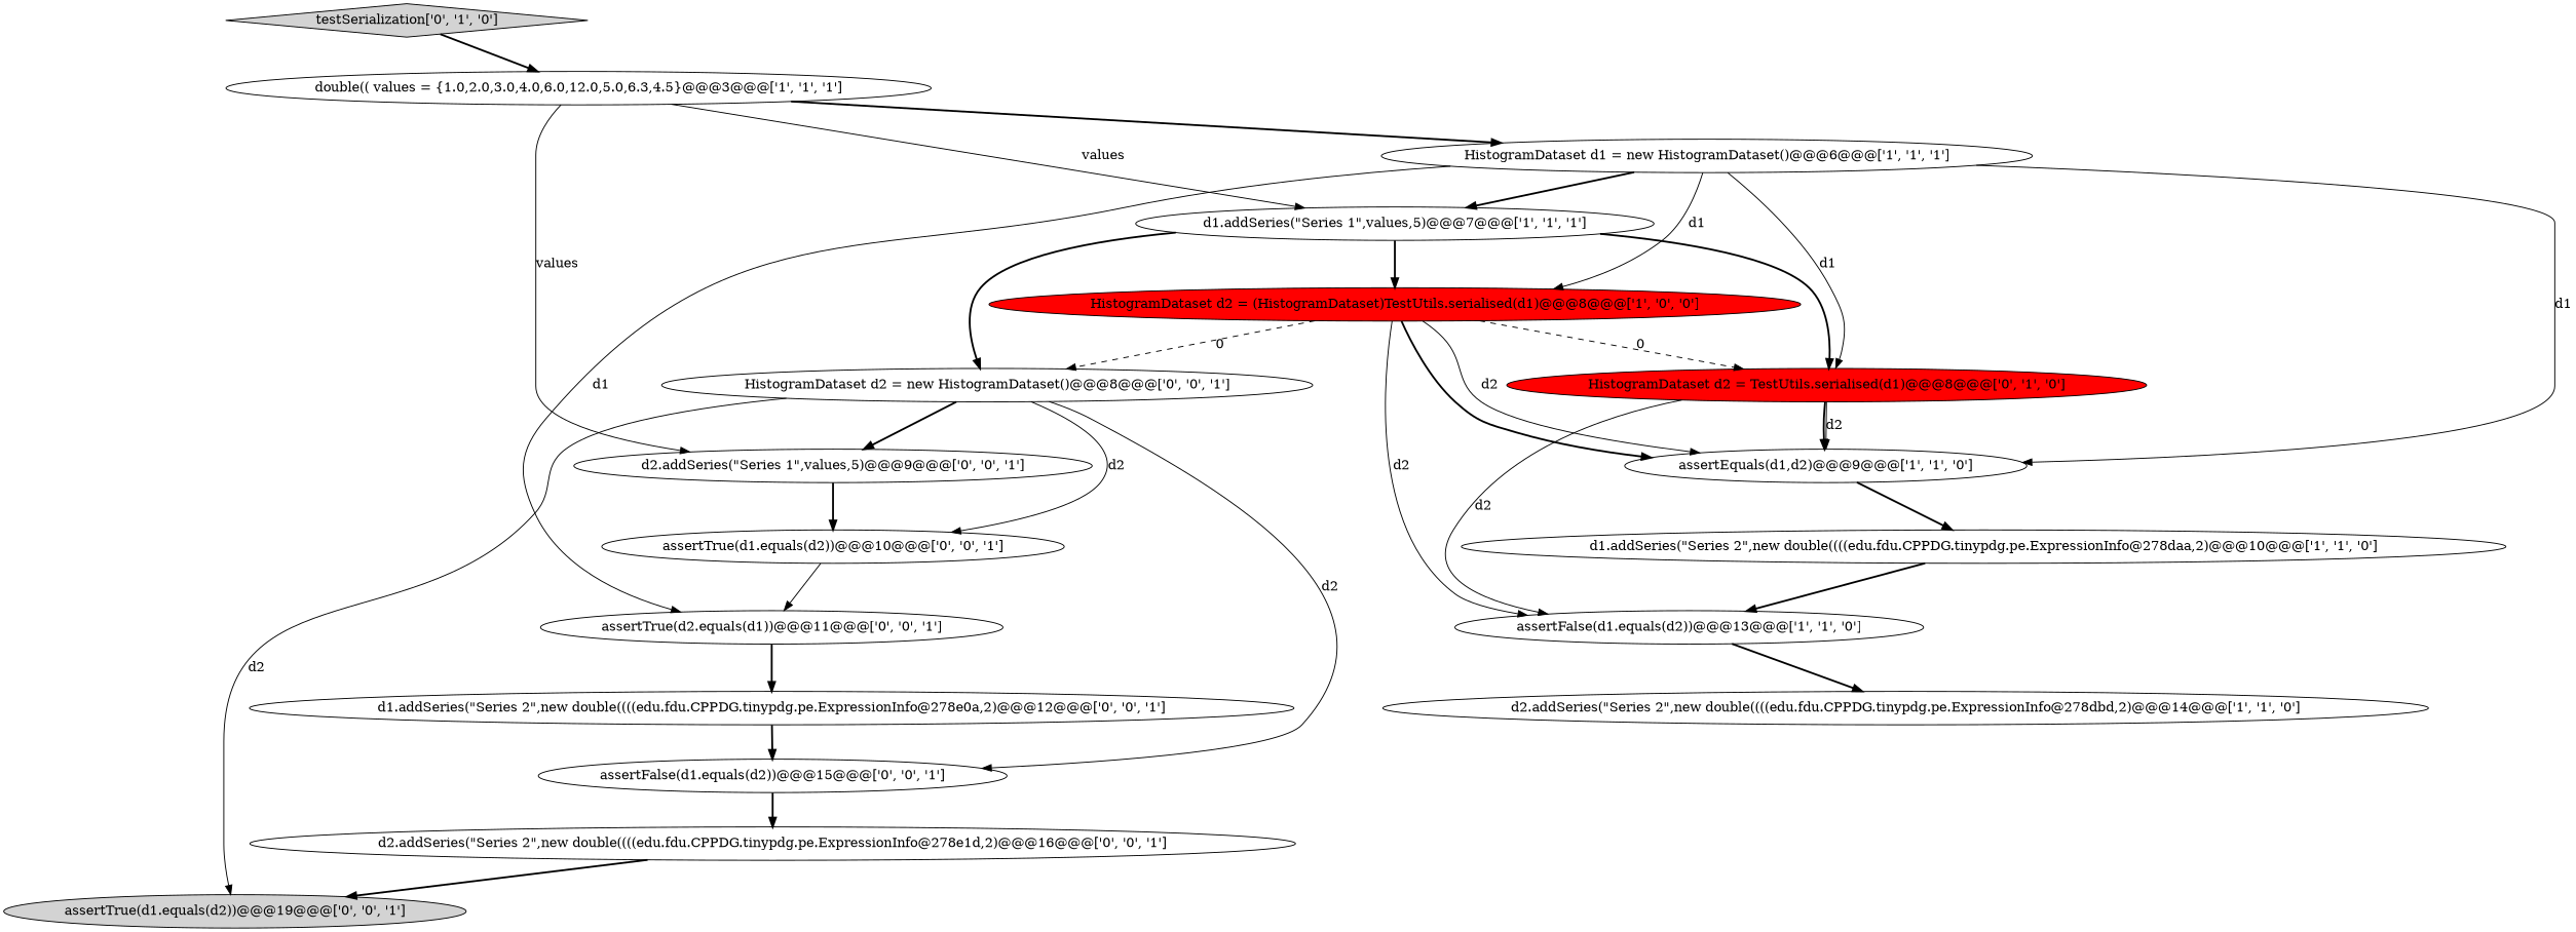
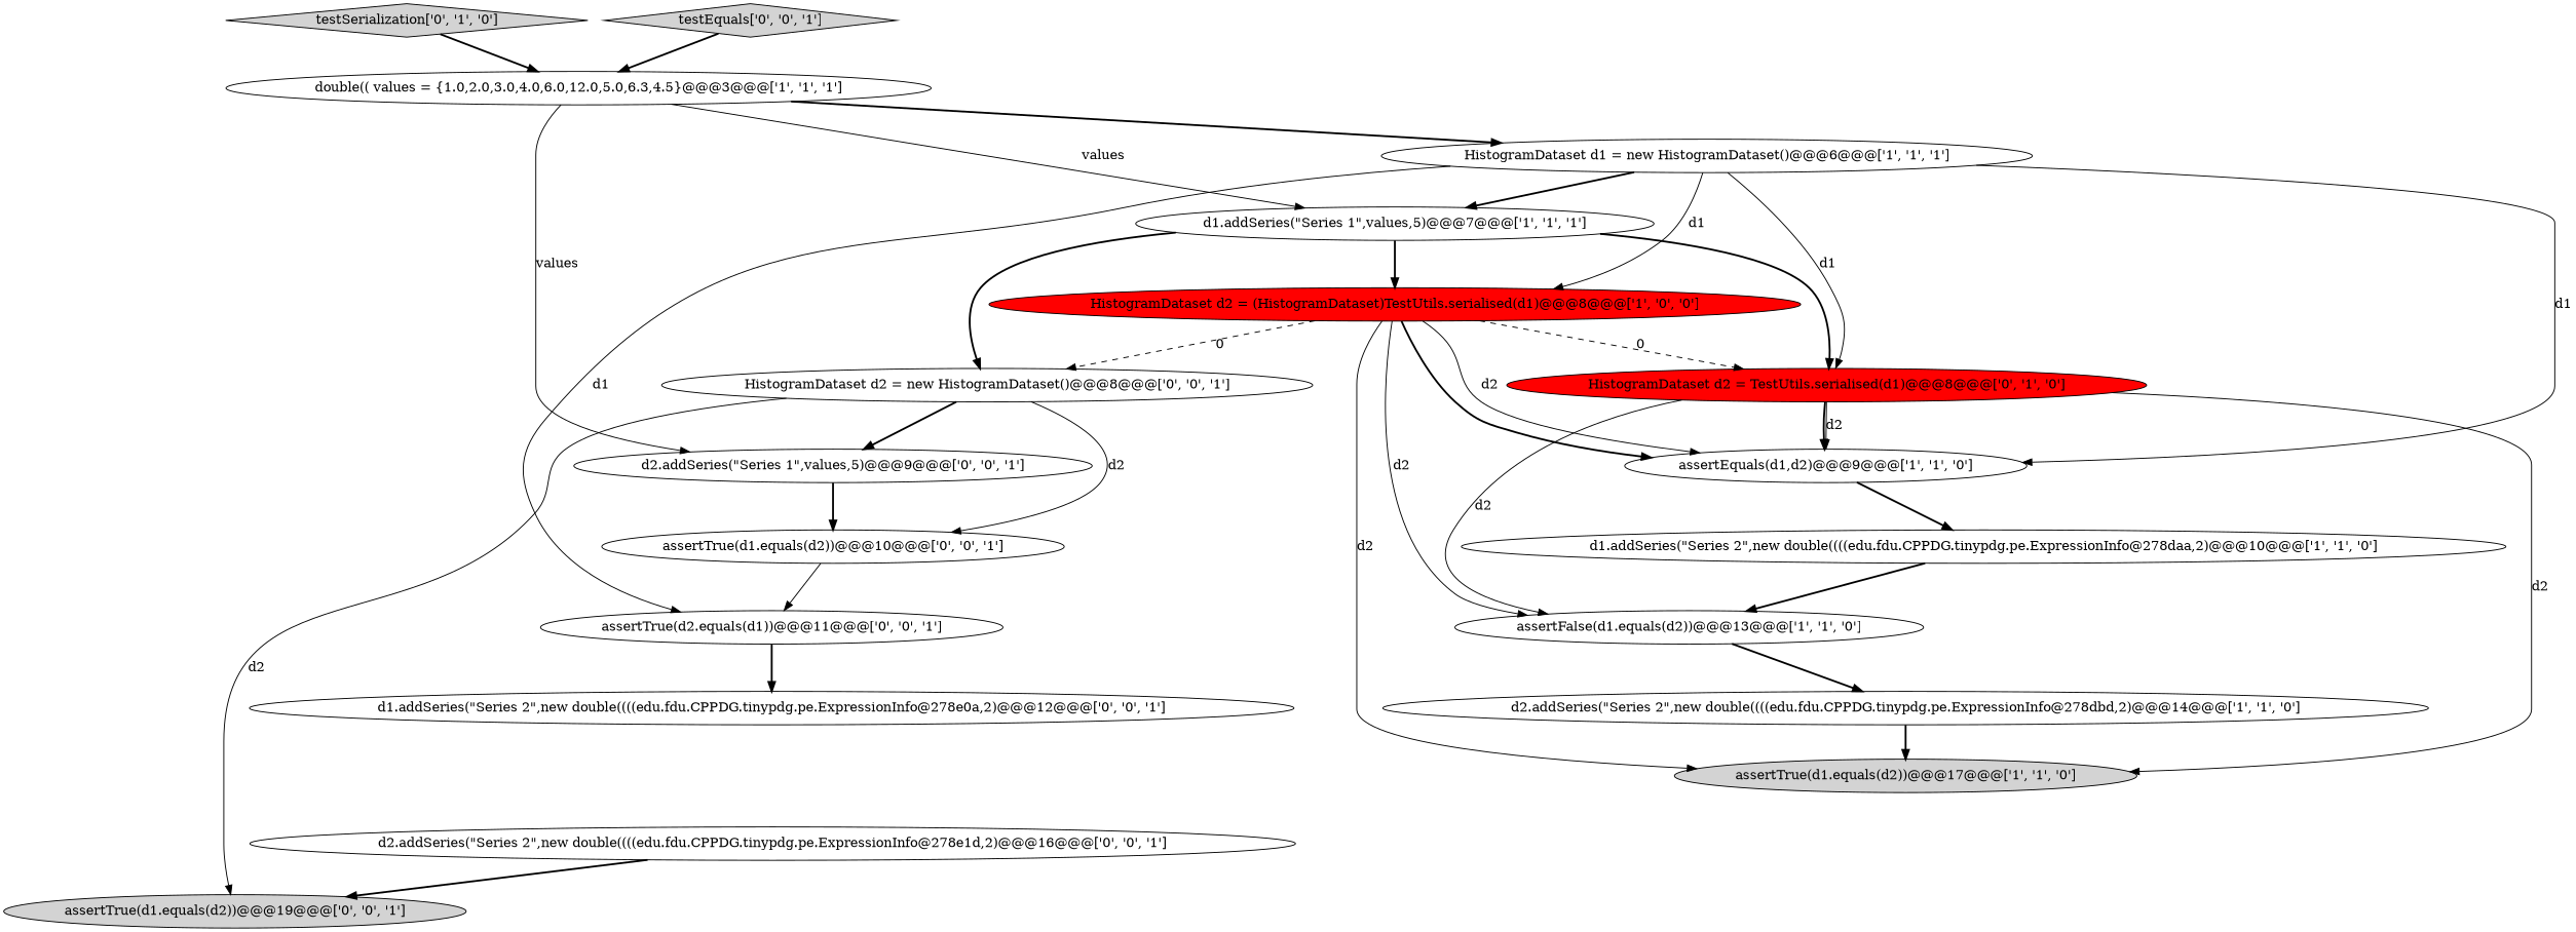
  digraph {
    node [fillcolor=white shape=ellipse style=filled]
    edge [style=bold]
    n1 [label="assertFalse(d1.equals(d2))@@@13@@@['1', '1', '0']"]
    n2 [label="d2.addSeries(\"Series 2\",new double((((edu.fdu.CPPDG.tinypdg.pe.ExpressionInfo@278dbd,2)@@@14@@@['1', '1', '0']"]
+   n3 [fillcolor=lightgray label="assertTrue(d1.equals(d2))@@@17@@@['1', '1', '0']"]
    n4 [label="d1.addSeries(\"Series 1\",values,5)@@@7@@@['1', '1', '1']"]
    n5 [fillcolor=red label="HistogramDataset d2 = TestUtils.serialised(d1)@@@8@@@['0', '1', '0']"]
    n6 [fillcolor=red label="HistogramDataset d2 = (HistogramDataset)TestUtils.serialised(d1)@@@8@@@['1', '0', '0']"]
    n7 [label="HistogramDataset d2 = new HistogramDataset()@@@8@@@['0', '0', '1']"]
    n8 [label="assertEquals(d1,d2)@@@9@@@['1', '1', '0']"]
    n9 [fillcolor=lightgray label="assertTrue(d1.equals(d2))@@@19@@@['0', '0', '1']"]
-   n10 [label="assertFalse(d1.equals(d2))@@@15@@@['0', '0', '1']"]
    n11 [label="assertTrue(d1.equals(d2))@@@10@@@['0', '0', '1']"]
    n12 [label="d2.addSeries(\"Series 1\",values,5)@@@9@@@['0', '0', '1']"]
    n13 [fillcolor=lightgray label="testSerialization['0', '1', '0']" shape=diamond]
    n14 [label="double(( values = {1.0,2.0,3.0,4.0,6.0,12.0,5.0,6.3,4.5}@@@3@@@['1', '1', '1']"]
    n15 [label="HistogramDataset d1 = new HistogramDataset()@@@6@@@['1', '1', '1']"]
    n16 [label="assertTrue(d2.equals(d1))@@@11@@@['0', '0', '1']"]
    n17 [label="d1.addSeries(\"Series 2\",new double((((edu.fdu.CPPDG.tinypdg.pe.ExpressionInfo@278daa,2)@@@10@@@['1', '1', '0']"]
    n18 [label="d1.addSeries(\"Series 2\",new double((((edu.fdu.CPPDG.tinypdg.pe.ExpressionInfo@278e0a,2)@@@12@@@['0', '0', '1']"]
    n19 [label="d2.addSeries(\"Series 2\",new double((((edu.fdu.CPPDG.tinypdg.pe.ExpressionInfo@278e1d,2)@@@16@@@['0', '0', '1']"]
+   n20 [fillcolor=lightgray label="testEquals['0', '0', '1']" shape=diamond]
    n1 -> n2
+   n2 -> n3
    n4 -> n5
    n4 -> n6
    n4 -> n7
    n5 -> n1 [label=d2 style=solid]
+   n5 -> n3 [label=d2 style=solid]
    n5 -> n8 [label=d2 style=solid]
    n5 -> n8
    n6 -> n1 [label=d2 style=solid]
+   n6 -> n3 [label=d2 style=solid]
    n6 -> n5 [label=0 style=dashed]
    n6 -> n7 [label=0 style=dashed]
    n6 -> n8 [label=d2 style=solid]
    n6 -> n8
    n7 -> n9 [label=d2 style=solid]
-   n7 -> n10 [label=d2 style=solid]
    n7 -> n11 [label=d2 style=solid]
    n7 -> n12
    n8 -> n17
-   n10 -> n19
    n11 -> n16 [style=solid]
    n12 -> n11
    n13 -> n14
    n14 -> n4 [label=values style=solid]
    n14 -> n12 [label=values style=solid]
    n14 -> n15
    n15 -> n4
    n15 -> n5 [label=d1 style=solid]
    n15 -> n6 [label=d1 style=solid]
    n15 -> n8 [label=d1 style=solid]
    n15 -> n16 [label=d1 style=solid]
    n16 -> n18
    n17 -> n1
-   n18 -> n10
    n19 -> n9
+   n20 -> n14
  }
